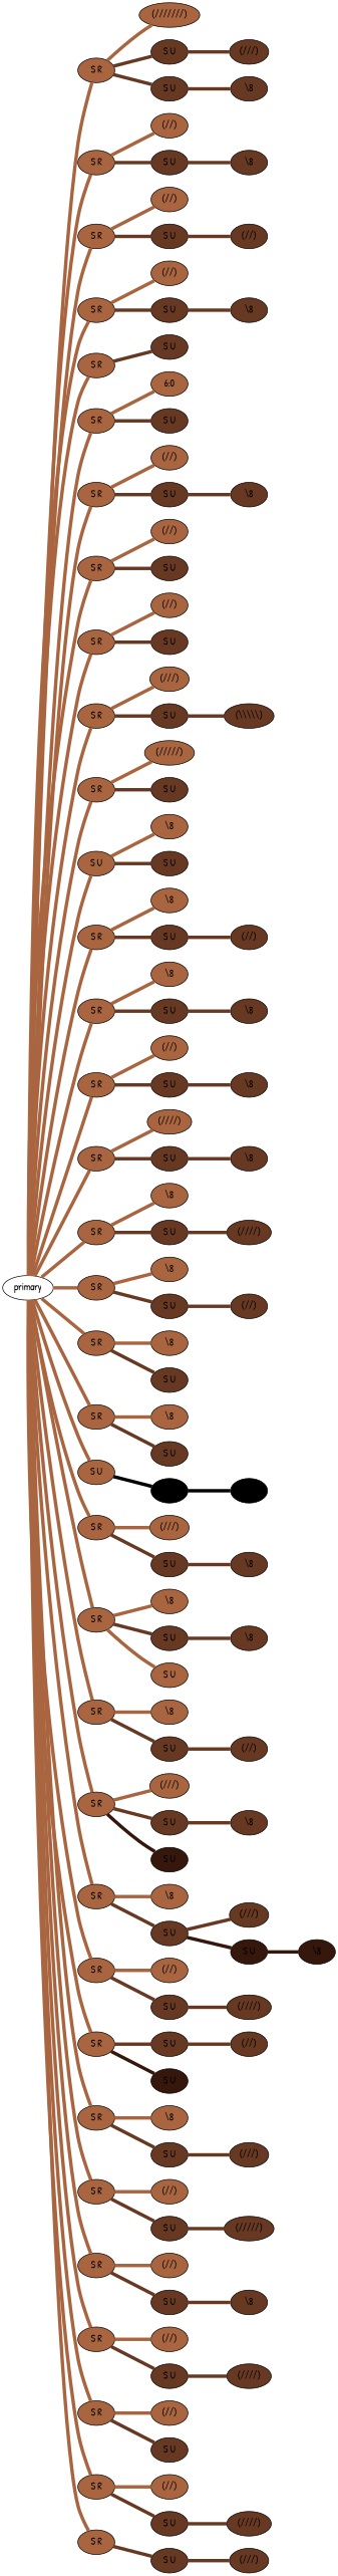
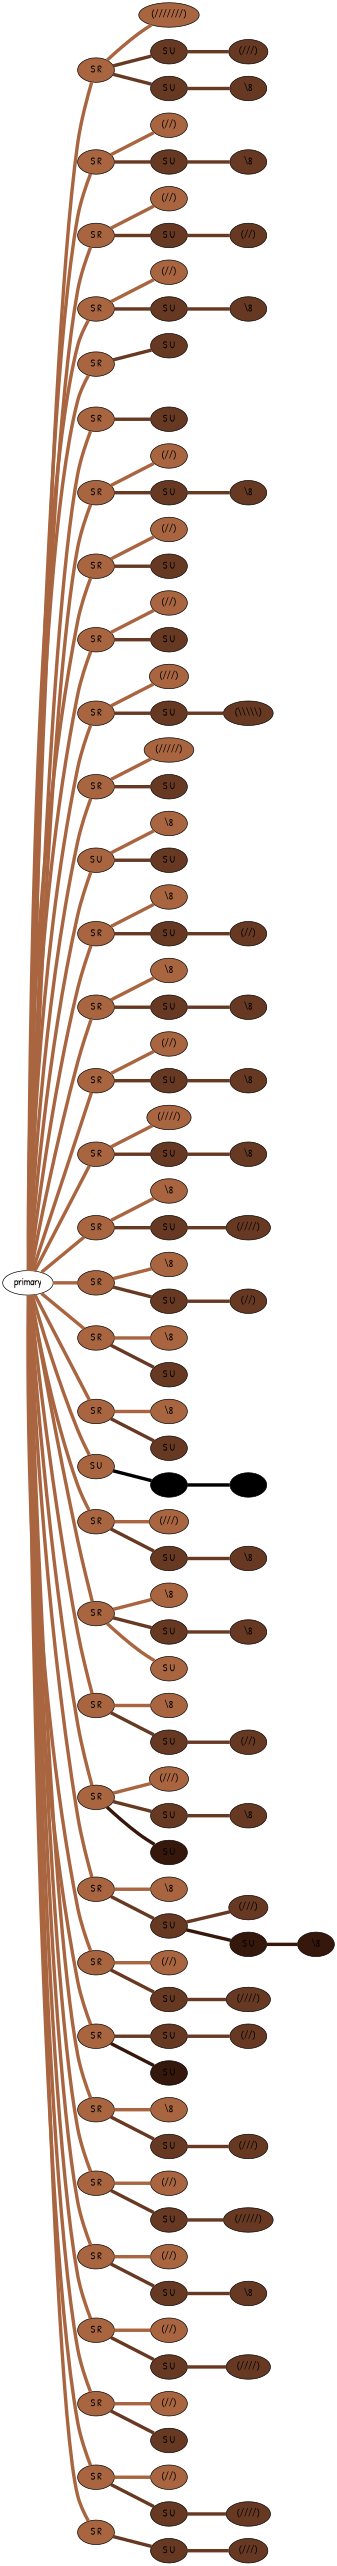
  graph {
    rankdir=LR
    fontname="Patrick Hand"
    node [fillcolor="#A86540" pendant_ply=S qtype=pendant_node style=filled fontname="Patrick Hand"]
    edge [color="#A86540" penwidth=5 qtype=pendant_link fontname="Patrick Hand"]
    n1 [label="S R" pendant_attach=R pendant_colors="#A86540" pendant_length=22]
    n2 [knot_position=8.5 knot_spin=S knot_type=L knot_value=7 label="(///////)" qtype=knot_node pendant_ply=""]
    n3 [fillcolor="#673923" label="S U" pendant_attach=U pendant_colors="#673923" pendant_length=24]
    n4 [fillcolor="#673923" label="S U" pendant_attach=U pendant_colors="#673923" pendant_length=30]
    primary [fillcolor="" pendant_ply="" qtype="" style=""]
    n6 [label="S R" pendant_attach=R pendant_colors="#A86540" pendant_length=27]
    n7 [label="S R" pendant_attach=R pendant_colors="#A86540" pendant_length=26]
    n8 [label="S R" pendant_attach=R pendant_colors="#A86540" pendant_length=26]
    n9 [label="S R" pendant_attach=R pendant_colors="#A86540" pendant_length=30]
    n10 [label="S R" pendant_attach=R pendant_colors="#A86540" pendant_length=25]
    n11 [label="S R" pendant_attach=R pendant_colors="#A86540" pendant_length=27]
    n12 [label="S R" pendant_attach=R pendant_colors="#A86540" pendant_length=27]
    n13 [label="S R" pendant_attach=R pendant_colors="#A86540" pendant_length=27]
    n14 [label="S R" pendant_attach=R pendant_colors="#A86540" pendant_length=25]
    n15 [label="S R" pendant_attach=R pendant_colors="#A86540" pendant_length=22]
    n16 [label="S U" pendant_attach=U pendant_colors="#A86540" pendant_length=26]
    n17 [label="S R" pendant_attach=R pendant_colors="#A86540" pendant_length=26]
    n18 [label="S R" pendant_attach=R pendant_colors="#A86540" pendant_length=26]
    n19 [label="S R" pendant_attach=R pendant_colors="#A86540" pendant_length=27]
    n20 [label="S R" pendant_attach=R pendant_colors="#A86540" pendant_length=22]
    n21 [label="S R" pendant_attach=R pendant_colors="#A86540" pendant_length=24]
    n22 [label="S R" pendant_attach=R pendant_colors="#A86540" pendant_length=25]
    n23 [label="S R" pendant_attach=R pendant_colors="#A86540" pendant_length=25]
    n24 [label="S R" pendant_attach=R pendant_colors="#A86540" pendant_length=25]
    n25 [label="S U" pendant_attach=U pendant_colors="#A86540" pendant_length=27]
    n26 [label="S R" pendant_attach=R pendant_colors="#A86540" pendant_length=25]
    n27 [label="S R" pendant_attach=R pendant_colors="#A86540" pendant_length=25]
    n28 [label="S R" pendant_attach=R pendant_colors="#A86540" pendant_length=26]
    n29 [label="S R" pendant_attach=R pendant_colors="#A86540" pendant_length=24]
    n30 [label="S R" pendant_attach=R pendant_colors="#A86540" pendant_length=26]
    n31 [label="S R" pendant_attach=R pendant_colors="#A86540" pendant_length=26]
    n32 [label="S R" pendant_attach=R pendant_colors="#A86540" pendant_length=29]
    n33 [label="S R" pendant_attach=R pendant_colors="#A86540" pendant_length=26]
    n34 [label="S R" pendant_attach=R pendant_colors="#A86540" pendant_length=26]
    n35 [label="S R" pendant_attach=R pendant_colors="#A86540" pendant_length=28]
    n36 [label="S R" pendant_attach=R pendant_colors="#A86540" pendant_length=27]
    n37 [label="S R" pendant_attach=R pendant_colors="#A86540" pendant_length=25]
    n38 [label="S R" pendant_attach=R pendant_colors="#A86540" pendant_length=28]
    n39 [label="S R" pendant_attach=R pendant_colors="#A86540" pendant_length=29]
    n40 [fillcolor="#673923" knot_position=8.0 knot_spin=S knot_type=L knot_value=3 label="(///)" qtype=knot_node pendant_ply=""]
    n41 [fillcolor="#673923" knot_position=7.5 knot_spin=Z knot_type=E knot_value=1 label="\\8" qtype=knot_node pendant_ply=""]
    n42 [knot_position=9.0 knot_spin=S knot_type=L knot_value=2 label="(//)" qtype=knot_node pendant_ply=""]
    n43 [fillcolor="#673923" label="S U" pendant_attach=U pendant_colors="#673923" pendant_length=25]
    n44 [fillcolor="#673923" knot_position=9.5 knot_spin=Z knot_type=E knot_value=1 label="\\8" qtype=knot_node pendant_ply=""]
    n45 [knot_position=8.5 knot_spin=S knot_type=L knot_value=2 label="(//)" qtype=knot_node pendant_ply=""]
    n46 [fillcolor="#673923" label="S U" pendant_attach=U pendant_colors="#673923" pendant_length=25]
    n47 [fillcolor="#673923" knot_position=9.5 knot_spin=S knot_type=L knot_value=2 label="(//)" qtype=knot_node pendant_ply=""]
    n48 [knot_position=8.5 knot_spin=S knot_type=L knot_value=2 label="(//)" qtype=knot_node pendant_ply=""]
    n49 [fillcolor="#673923" label="S U" pendant_attach=U pendant_colors="#673923" pendant_length=25]
    n50 [fillcolor="#673923" knot_position=9.0 knot_spin=Z knot_type=E knot_value=1 label="\\8" qtype=knot_node pendant_ply=""]
    n51 [fillcolor="#673923" label="S U" pendant_attach=U pendant_colors="#673923" pendant_length=28]
-   "6:0" [knot_position=0 knot_spin=U knot_type="URNS?L" knot_value=1 qtype=knot_node pendant_ply=""]
    n53 [fillcolor="#673923" label="S U" pendant_attach=U pendant_colors="#673923" pendant_length=26]
    n54 [knot_position=9.5 knot_spin=S knot_type=L knot_value=2 label="(//)" qtype=knot_node pendant_ply=""]
    n55 [fillcolor="#673923" label="S U" pendant_attach=U pendant_colors="#673923" pendant_length=25]
    n56 [fillcolor="#673923" knot_position=8.0 knot_spin=Z knot_type=E knot_value=1 label="\\8" qtype=knot_node pendant_ply=""]
    n57 [knot_position=9.5 knot_spin=S knot_type=L knot_value=2 label="(//)" qtype=knot_node pendant_ply=""]
    n58 [fillcolor="#673923" label="S U" pendant_attach=U pendant_colors="#673923" pendant_length=29]
    n59 [knot_position=10.0 knot_spin=S knot_type=L knot_value=2 label="(//)" qtype=knot_node pendant_ply=""]
    n60 [fillcolor="#673923" label="S U" pendant_attach=U pendant_colors="#673923" pendant_length=28]
    n61 [knot_position=10.0 knot_spin=S knot_type=L knot_value=3 label="(///)" qtype=knot_node pendant_ply=""]
    n62 [fillcolor="#673923" label="S U" pendant_attach=U pendant_colors="#673923" pendant_length=23]
    n63 [fillcolor="#673923" knot_position=9.0 knot_spin=Z knot_type=L knot_value=5 label="(\\\\\\\\\\)" qtype=knot_node pendant_ply=""]
    n64 [knot_position=9.0 knot_spin=S knot_type=L knot_value=5 label="(/////)" qtype=knot_node pendant_ply=""]
    n65 [fillcolor="#673923" label="S U" pendant_attach=U pendant_colors="#673923" pendant_length=28]
    n66 [knot_position=9.5 knot_spin=Z knot_type=E knot_value=1 label="\\8" qtype=knot_node pendant_ply=""]
    n67 [fillcolor="#673923" label="S U" pendant_attach=U pendant_colors="#673923" pendant_length=29]
    n68 [knot_position=10.0 knot_spin=Z knot_type=E knot_value=1 label="\\8" qtype=knot_node pendant_ply=""]
    n69 [fillcolor="#673923" label="S U" pendant_attach=U pendant_colors="#673923" pendant_length=25]
    n70 [fillcolor="#673923" knot_position=10.0 knot_spin=S knot_type=L knot_value=2 label="(//)" qtype=knot_node pendant_ply=""]
    n71 [knot_position=10.0 knot_spin=Z knot_type=E knot_value=1 label="\\8" qtype=knot_node pendant_ply=""]
    n72 [fillcolor="#673923" label="S U" pendant_attach=U pendant_colors="#673923" pendant_length=25]
    n73 [fillcolor="#673923" knot_position=9.0 knot_spin=Z knot_type=E knot_value=1 label="\\8" qtype=knot_node pendant_ply=""]
    n74 [knot_position=11.0 knot_spin=S knot_type=L knot_value=2 label="(//)" qtype=knot_node pendant_ply=""]
    n75 [fillcolor="#673923" label="S U" pendant_attach=U pendant_colors="#673923" pendant_length=25]
    n76 [fillcolor="#673923" knot_position=9.5 knot_spin=Z knot_type=E knot_value=1 label="\\8" qtype=knot_node pendant_ply=""]
    n77 [knot_position=9.0 knot_spin=S knot_type=L knot_value=4 label="(////)" qtype=knot_node pendant_ply=""]
    n78 [fillcolor="#673923" label="S U" pendant_attach=U pendant_colors="#673923" pendant_length=24]
    n79 [fillcolor="#673923" knot_position=8.5 knot_spin=Z knot_type=E knot_value=1 label="\\8" qtype=knot_node pendant_ply=""]
    n80 [knot_position=8.5 knot_spin=Z knot_type=E knot_value=1 label="\\8" qtype=knot_node pendant_ply=""]
    n81 [fillcolor="#673923" label="S U" pendant_attach=U pendant_colors="#673923" pendant_length=24]
    n82 [fillcolor="#673923" knot_position=9.5 knot_spin=S knot_type=L knot_value=4 label="(////)" qtype=knot_node pendant_ply=""]
    n83 [knot_position=9.0 knot_spin=Z knot_type=E knot_value=1 label="\\8" qtype=knot_node pendant_ply=""]
    n84 [fillcolor="#673923" label="S U" pendant_attach=U pendant_colors="#673923" pendant_length=25]
    n85 [fillcolor="#673923" knot_position=10.0 knot_spin=S knot_type=L knot_value=2 label="(//)" qtype=knot_node pendant_ply=""]
    n86 [knot_position=9.0 knot_spin=Z knot_type=E knot_value=1 label="\\8" qtype=knot_node pendant_ply=""]
    n87 [fillcolor="#673923" label="S U" pendant_attach=U pendant_colors="#673923" pendant_length=27]
    n88 [knot_position=10.0 knot_spin=Z knot_type=E knot_value=1 label="\\8" qtype=knot_node pendant_ply=""]
    n89 [fillcolor="#673923" label="S U" pendant_attach=U pendant_colors="#673923" pendant_length=27]
    n90 [fillcolor="#000000" label="S U" pendant_attach=U pendant_colors="#000000" pendant_length=25]
    n91 [fillcolor="#000000" knot_position=10.0 knot_spin=Z knot_type=E knot_value=1 label="\\8" qtype=knot_node pendant_ply=""]
    n92 [knot_position=9.5 knot_spin=S knot_type=L knot_value=3 label="(///)" qtype=knot_node pendant_ply=""]
    n93 [fillcolor="#673923" label="S U" pendant_attach=U pendant_colors="#673923" pendant_length=23]
    n94 [fillcolor="#673923" knot_position=10.0 knot_spin=Z knot_type=E knot_value=1 label="\\8" qtype=knot_node pendant_ply=""]
    n95 [knot_position=10.5 knot_spin=Z knot_type=E knot_value=1 label="\\8" qtype=knot_node pendant_ply=""]
    n96 [fillcolor="#673923" label="S U" pendant_attach=U pendant_colors="#673923" pendant_length=24]
    n97 [label="S U" pendant_attach=U pendant_colors="#A86540" pendant_length=0]
    n98 [fillcolor="#673923" knot_position=9.5 knot_spin=Z knot_type=E knot_value=1 label="\\8" qtype=knot_node pendant_ply=""]
    n99 [knot_position=11.0 knot_spin=Z knot_type=E knot_value=1 label="\\8" qtype=knot_node pendant_ply=""]
    n100 [fillcolor="#673923" label="S U" pendant_attach=U pendant_colors="#673923" pendant_length=25]
    n101 [fillcolor="#673923" knot_position=8.5 knot_spin=S knot_type=L knot_value=2 label="(//)" qtype=knot_node pendant_ply=""]
    n102 [knot_position=11.5 knot_spin=S knot_type=L knot_value=3 label="(///)" qtype=knot_node pendant_ply=""]
    n103 [fillcolor="#673923" label="S U" pendant_attach=U pendant_colors="#673923" pendant_length=24]
    n104 [fillcolor="#35170C" label="S U" pendant_attach=U pendant_colors="#35170C,#673923" pendant_length=0]
    n105 [fillcolor="#673923" knot_position=9.0 knot_spin=Z knot_type=E knot_value=1 label="\\8" qtype=knot_node pendant_ply=""]
    n106 [knot_position=10.5 knot_spin=Z knot_type=E knot_value=1 label="\\8" qtype=knot_node pendant_ply=""]
    n107 [fillcolor="#673923" label="S U" pendant_attach=U pendant_colors="#673923" pendant_length=28]
    n108 [fillcolor="#673923" knot_position=11.5 knot_spin=S knot_type=L knot_value=3 label="(///)" qtype=knot_node pendant_ply=""]
    n109 [fillcolor="#35170C" label="S U" pendant_attach=U pendant_colors="#35170C,#673923" pendant_length=19]
    n110 [fillcolor="#35170C" knot_position=10.0 knot_spin=Z knot_type=E knot_value=1 label="\\8" qtype=knot_node pendant_ply=""]
    n111 [knot_position=10.5 knot_spin=S knot_type=L knot_value=2 label="(//)" qtype=knot_node pendant_ply=""]
    n112 [fillcolor="#673923" label="S U" pendant_attach=U pendant_colors="#673923" pendant_length=24]
    n113 [fillcolor="#673923" knot_position=10.0 knot_spin=S knot_type=L knot_value=4 label="(////)" qtype=knot_node pendant_ply=""]
    n114 [fillcolor="#673923" label="S U" pendant_attach=U pendant_colors="#673923" pendant_length=26]
    n115 [fillcolor="#35170C" label="S U" pendant_attach=U pendant_colors="#35170C,#673923" pendant_length=0]
    n116 [fillcolor="#673923" knot_position=11.0 knot_spin=S knot_type=L knot_value=2 label="(//)" qtype=knot_node pendant_ply=""]
    n117 [knot_position=10.0 knot_spin=Z knot_type=E knot_value=1 label="\\8" qtype=knot_node pendant_ply=""]
    n118 [fillcolor="#673923" label="S U" pendant_attach=U pendant_colors="#673923" pendant_length=25]
    n119 [fillcolor="#673923" knot_position=10.5 knot_spin=S knot_type=L knot_value=3 label="(///)" qtype=knot_node pendant_ply=""]
    n120 [knot_position=11.0 knot_spin=S knot_type=L knot_value=2 label="(//)" qtype=knot_node pendant_ply=""]
    n121 [fillcolor="#673923" label="S U" pendant_attach=U pendant_colors="#673923" pendant_length=21]
    n122 [fillcolor="#673923" knot_position=10.5 knot_spin=S knot_type=L knot_value=5 label="(/////)" qtype=knot_node pendant_ply=""]
    n123 [knot_position=11.5 knot_spin=S knot_type=L knot_value=2 label="(//)" qtype=knot_node pendant_ply=""]
    n124 [fillcolor="#673923" label="S U" pendant_attach=U pendant_colors="#673923" pendant_length=26]
    n125 [fillcolor="#673923" knot_position=11.0 knot_spin=Z knot_type=E knot_value=1 label="\\8" qtype=knot_node pendant_ply=""]
    n126 [knot_position=11.5 knot_spin=S knot_type=L knot_value=2 label="(//)" qtype=knot_node pendant_ply=""]
    n127 [fillcolor="#673923" label="S U" pendant_attach=U pendant_colors="#673923" pendant_length=22]
    n128 [fillcolor="#673923" knot_position=11.5 knot_spin=S knot_type=L knot_value=4 label="(////)" qtype=knot_node pendant_ply=""]
    n129 [knot_position=11.5 knot_spin=S knot_type=L knot_value=2 label="(//)" qtype=knot_node pendant_ply=""]
    n130 [fillcolor="#673923" label="S U" pendant_attach=U pendant_colors="#673923" pendant_length=29]
    n131 [knot_position=11.0 knot_spin=S knot_type=L knot_value=2 label="(//)" qtype=knot_node pendant_ply=""]
    n132 [fillcolor="#673923" label="S U" pendant_attach=U pendant_colors="#673923" pendant_length=23]
    n133 [fillcolor="#673923" knot_position=11.5 knot_spin=S knot_type=L knot_value=4 label="(////)" qtype=knot_node pendant_ply=""]
    n134 [fillcolor="#673923" label="S U" pendant_attach=U pendant_colors="#673923" pendant_length=25]
    n135 [fillcolor="#673923" knot_position=11.5 knot_spin=S knot_type=L knot_value=3 label="(///)" qtype=knot_node pendant_ply=""]
    n1 -- n2 [qtype=knot_link]
    n1 -- n3 [color="#673923"]
    n1 -- n4 [color="#673923"]
    n3 -- n40 [color="#673923" qtype=knot_link]
    n4 -- n41 [color="#673923" qtype=knot_link]
    primary -- n1
    primary -- n6
    primary -- n7
    primary -- n8
    primary -- n9
    primary -- n10
    primary -- n11
    primary -- n12
    primary -- n13
    primary -- n14
    primary -- n15
    primary -- n16
    primary -- n17
    primary -- n18
    primary -- n19
    primary -- n20
    primary -- n21
    primary -- n22
    primary -- n23
    primary -- n24
    primary -- n25
    primary -- n26
    primary -- n27
    primary -- n28
    primary -- n29
    primary -- n30
    primary -- n31
    primary -- n32
    primary -- n33
    primary -- n34
    primary -- n35
    primary -- n36
    primary -- n37
    primary -- n38
    primary -- n39
    n6 -- n42 [qtype=knot_link]
    n6 -- n43 [color="#673923"]
    n7 -- n45 [qtype=knot_link]
    n7 -- n46 [color="#673923"]
    n8 -- n48 [qtype=knot_link]
    n8 -- n49 [color="#673923"]
    n9 -- n51 [color="#673923"]
-   n10 -- "6:0" [qtype=knot_link]
    n10 -- n53 [color="#673923"]
    n11 -- n54 [qtype=knot_link]
    n11 -- n55 [color="#673923"]
    n12 -- n57 [qtype=knot_link]
    n12 -- n58 [color="#673923"]
    n13 -- n59 [qtype=knot_link]
    n13 -- n60 [color="#673923"]
    n14 -- n61 [qtype=knot_link]
    n14 -- n62 [color="#673923"]
    n15 -- n64 [qtype=knot_link]
    n15 -- n65 [color="#673923"]
    n16 -- n66 [qtype=knot_link]
    n16 -- n67 [color="#673923"]
    n17 -- n68 [qtype=knot_link]
    n17 -- n69 [color="#673923"]
    n18 -- n71 [qtype=knot_link]
    n18 -- n72 [color="#673923"]
    n19 -- n74 [qtype=knot_link]
    n19 -- n75 [color="#673923"]
    n20 -- n77 [qtype=knot_link]
    n20 -- n78 [color="#673923"]
    n21 -- n80 [qtype=knot_link]
    n21 -- n81 [color="#673923"]
    n22 -- n83 [qtype=knot_link]
    n22 -- n84 [color="#673923"]
    n23 -- n86 [qtype=knot_link]
    n23 -- n87 [color="#673923"]
    n24 -- n88 [qtype=knot_link]
    n24 -- n89 [color="#673923"]
    n25 -- n90 [color="#000000"]
    n26 -- n92 [qtype=knot_link]
    n26 -- n93 [color="#673923"]
    n27 -- n95 [qtype=knot_link]
    n27 -- n96 [color="#673923"]
    n27 -- n97
    n28 -- n99 [qtype=knot_link]
    n28 -- n100 [color="#673923"]
    n29 -- n102 [qtype=knot_link]
    n29 -- n103 [color="#673923"]
    n29 -- n104 [color="#35170C"]
    n30 -- n106 [qtype=knot_link]
    n30 -- n107 [color="#673923"]
    n31 -- n111 [qtype=knot_link]
    n31 -- n112 [color="#673923"]
    n32 -- n114 [color="#673923"]
    n32 -- n115 [color="#35170C"]
    n33 -- n117 [qtype=knot_link]
    n33 -- n118 [color="#673923"]
    n34 -- n120 [qtype=knot_link]
    n34 -- n121 [color="#673923"]
    n35 -- n123 [qtype=knot_link]
    n35 -- n124 [color="#673923"]
    n36 -- n126 [qtype=knot_link]
    n36 -- n127 [color="#673923"]
    n37 -- n129 [qtype=knot_link]
    n37 -- n130 [color="#673923"]
    n38 -- n131 [qtype=knot_link]
    n38 -- n132 [color="#673923"]
    n39 -- n134 [color="#673923"]
    n43 -- n44 [color="#673923" qtype=knot_link]
    n46 -- n47 [color="#673923" qtype=knot_link]
    n49 -- n50 [color="#673923" qtype=knot_link]
    n55 -- n56 [color="#673923" qtype=knot_link]
    n62 -- n63 [color="#673923" qtype=knot_link]
    n69 -- n70 [color="#673923" qtype=knot_link]
    n72 -- n73 [color="#673923" qtype=knot_link]
    n75 -- n76 [color="#673923" qtype=knot_link]
    n78 -- n79 [color="#673923" qtype=knot_link]
    n81 -- n82 [color="#673923" qtype=knot_link]
    n84 -- n85 [color="#673923" qtype=knot_link]
    n90 -- n91 [color="#000000" qtype=knot_link]
    n93 -- n94 [color="#673923" qtype=knot_link]
    n96 -- n98 [color="#673923" qtype=knot_link]
    n100 -- n101 [color="#673923" qtype=knot_link]
    n103 -- n105 [color="#673923" qtype=knot_link]
    n107 -- n108 [color="#673923" qtype=knot_link]
    n107 -- n109 [color="#35170C"]
    n109 -- n110 [color="#35170C" qtype=knot_link]
    n112 -- n113 [color="#673923" qtype=knot_link]
    n114 -- n116 [color="#673923" qtype=knot_link]
    n118 -- n119 [color="#673923" qtype=knot_link]
    n121 -- n122 [color="#673923" qtype=knot_link]
    n124 -- n125 [color="#673923" qtype=knot_link]
    n127 -- n128 [color="#673923" qtype=knot_link]
    n132 -- n133 [color="#673923" qtype=knot_link]
    n134 -- n135 [color="#673923" qtype=knot_link]
  }
